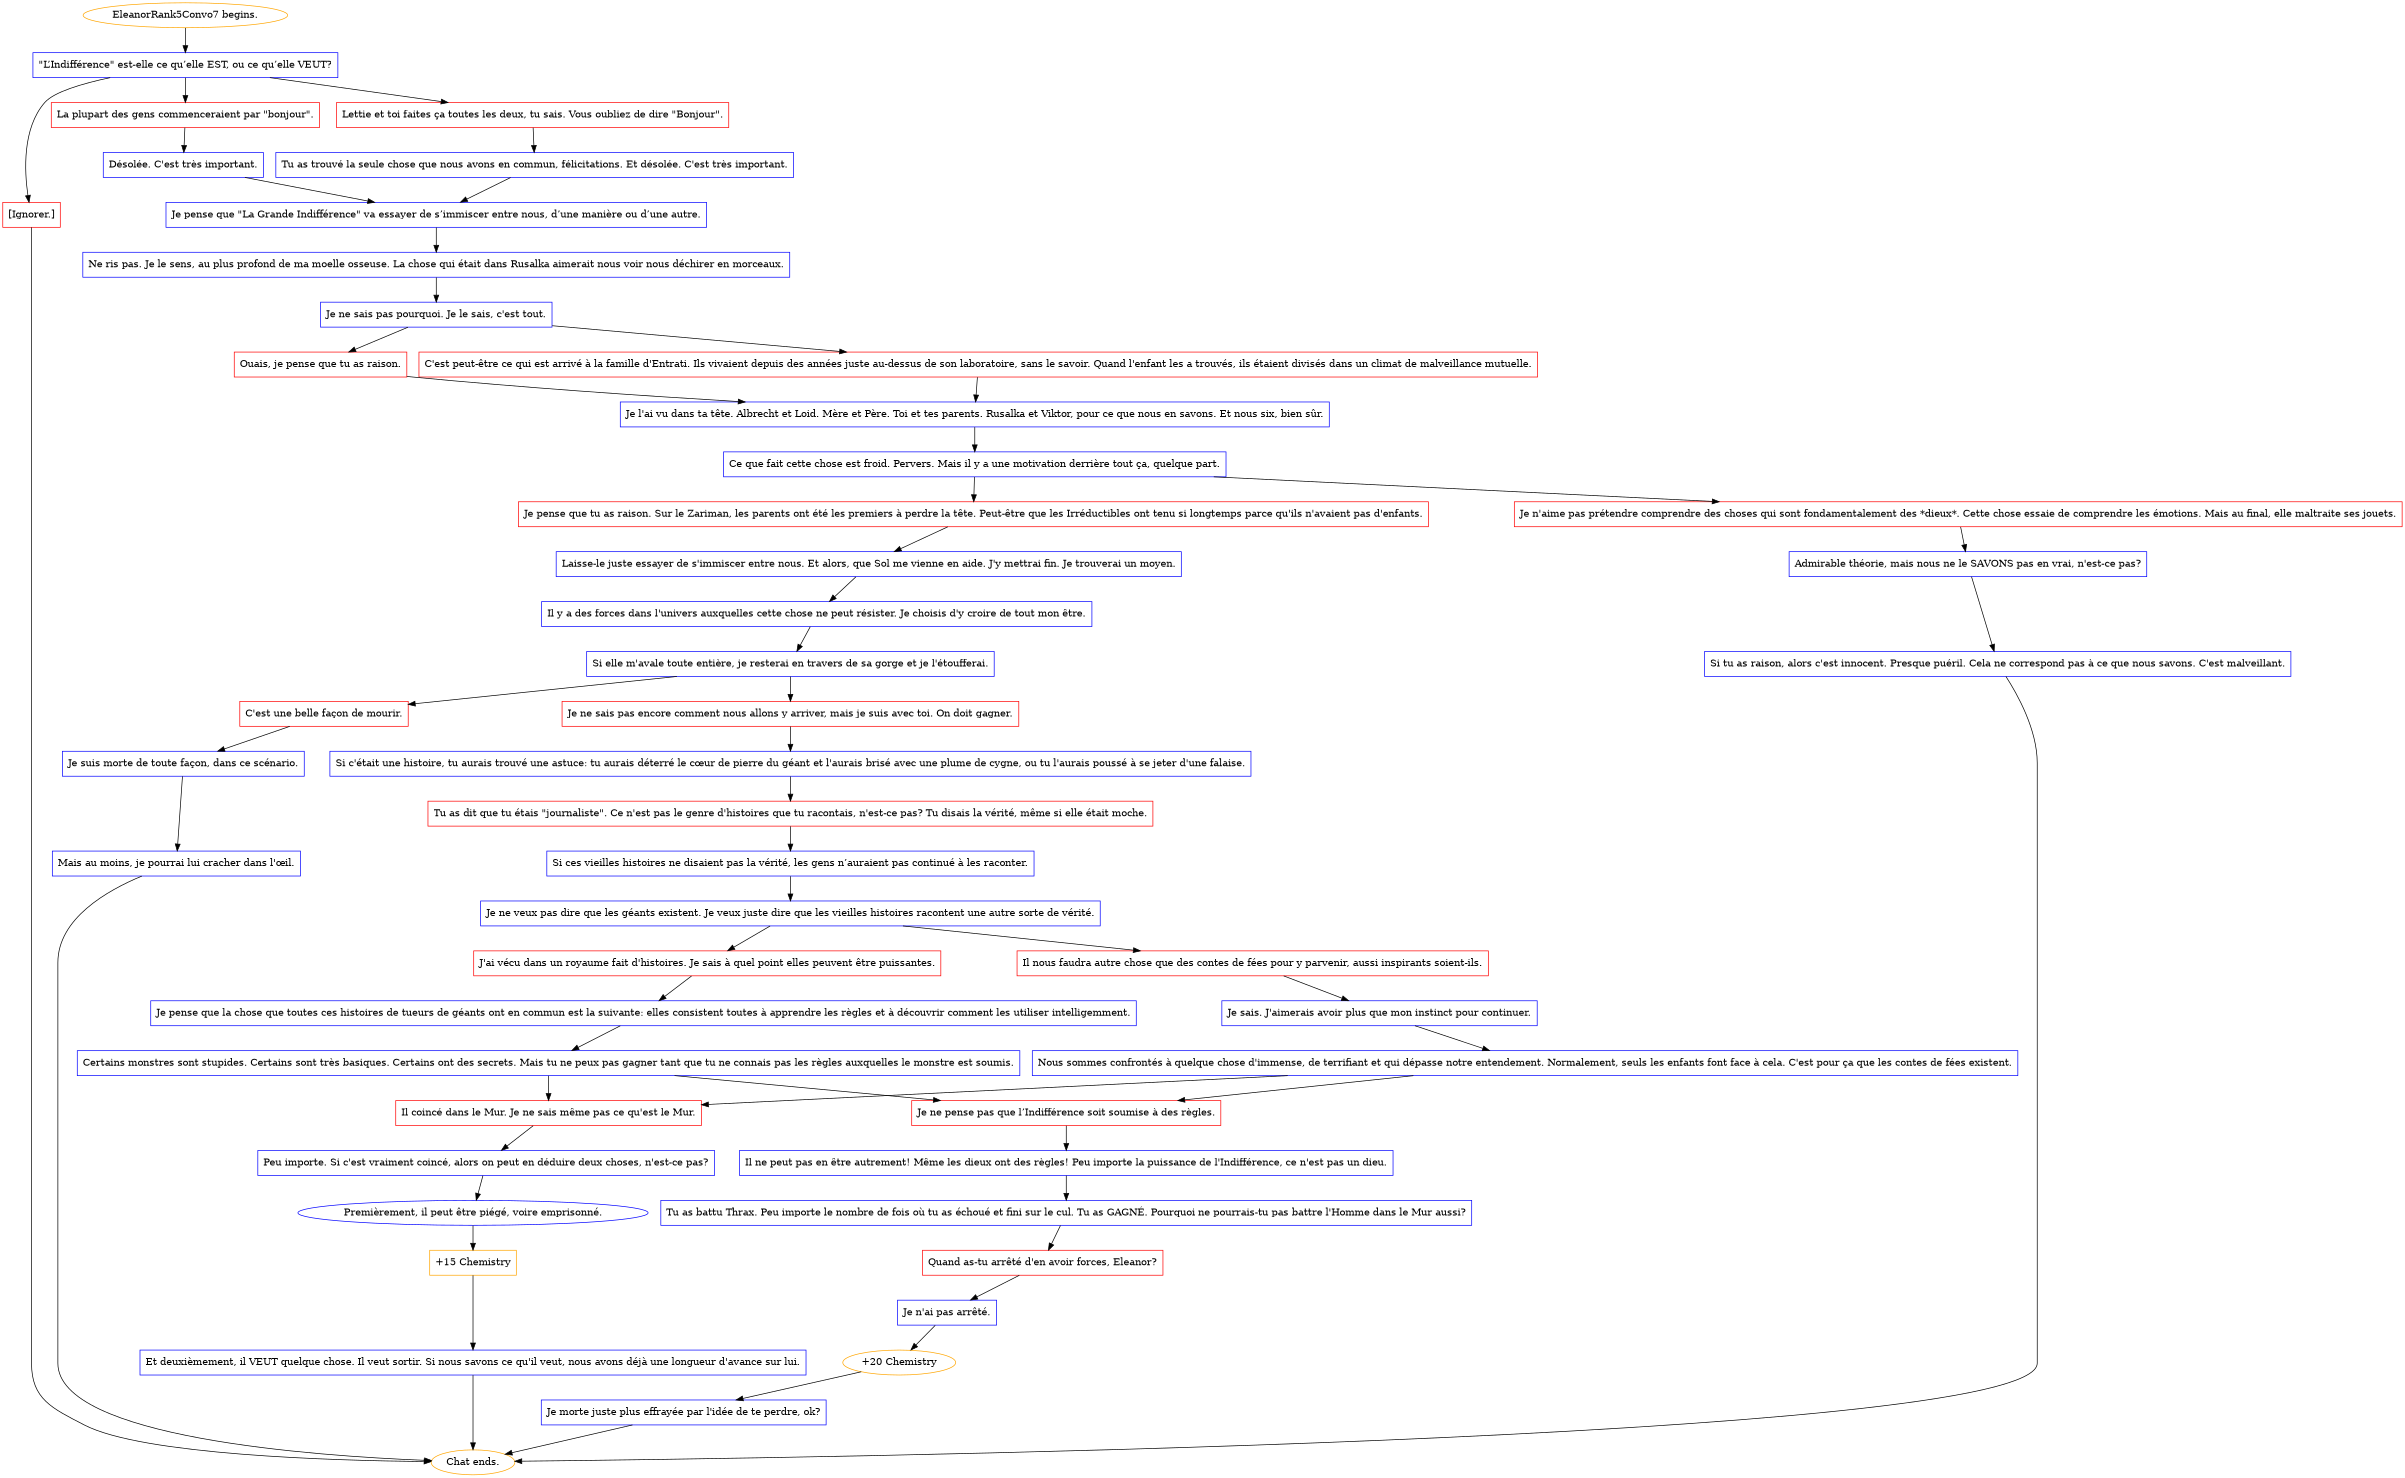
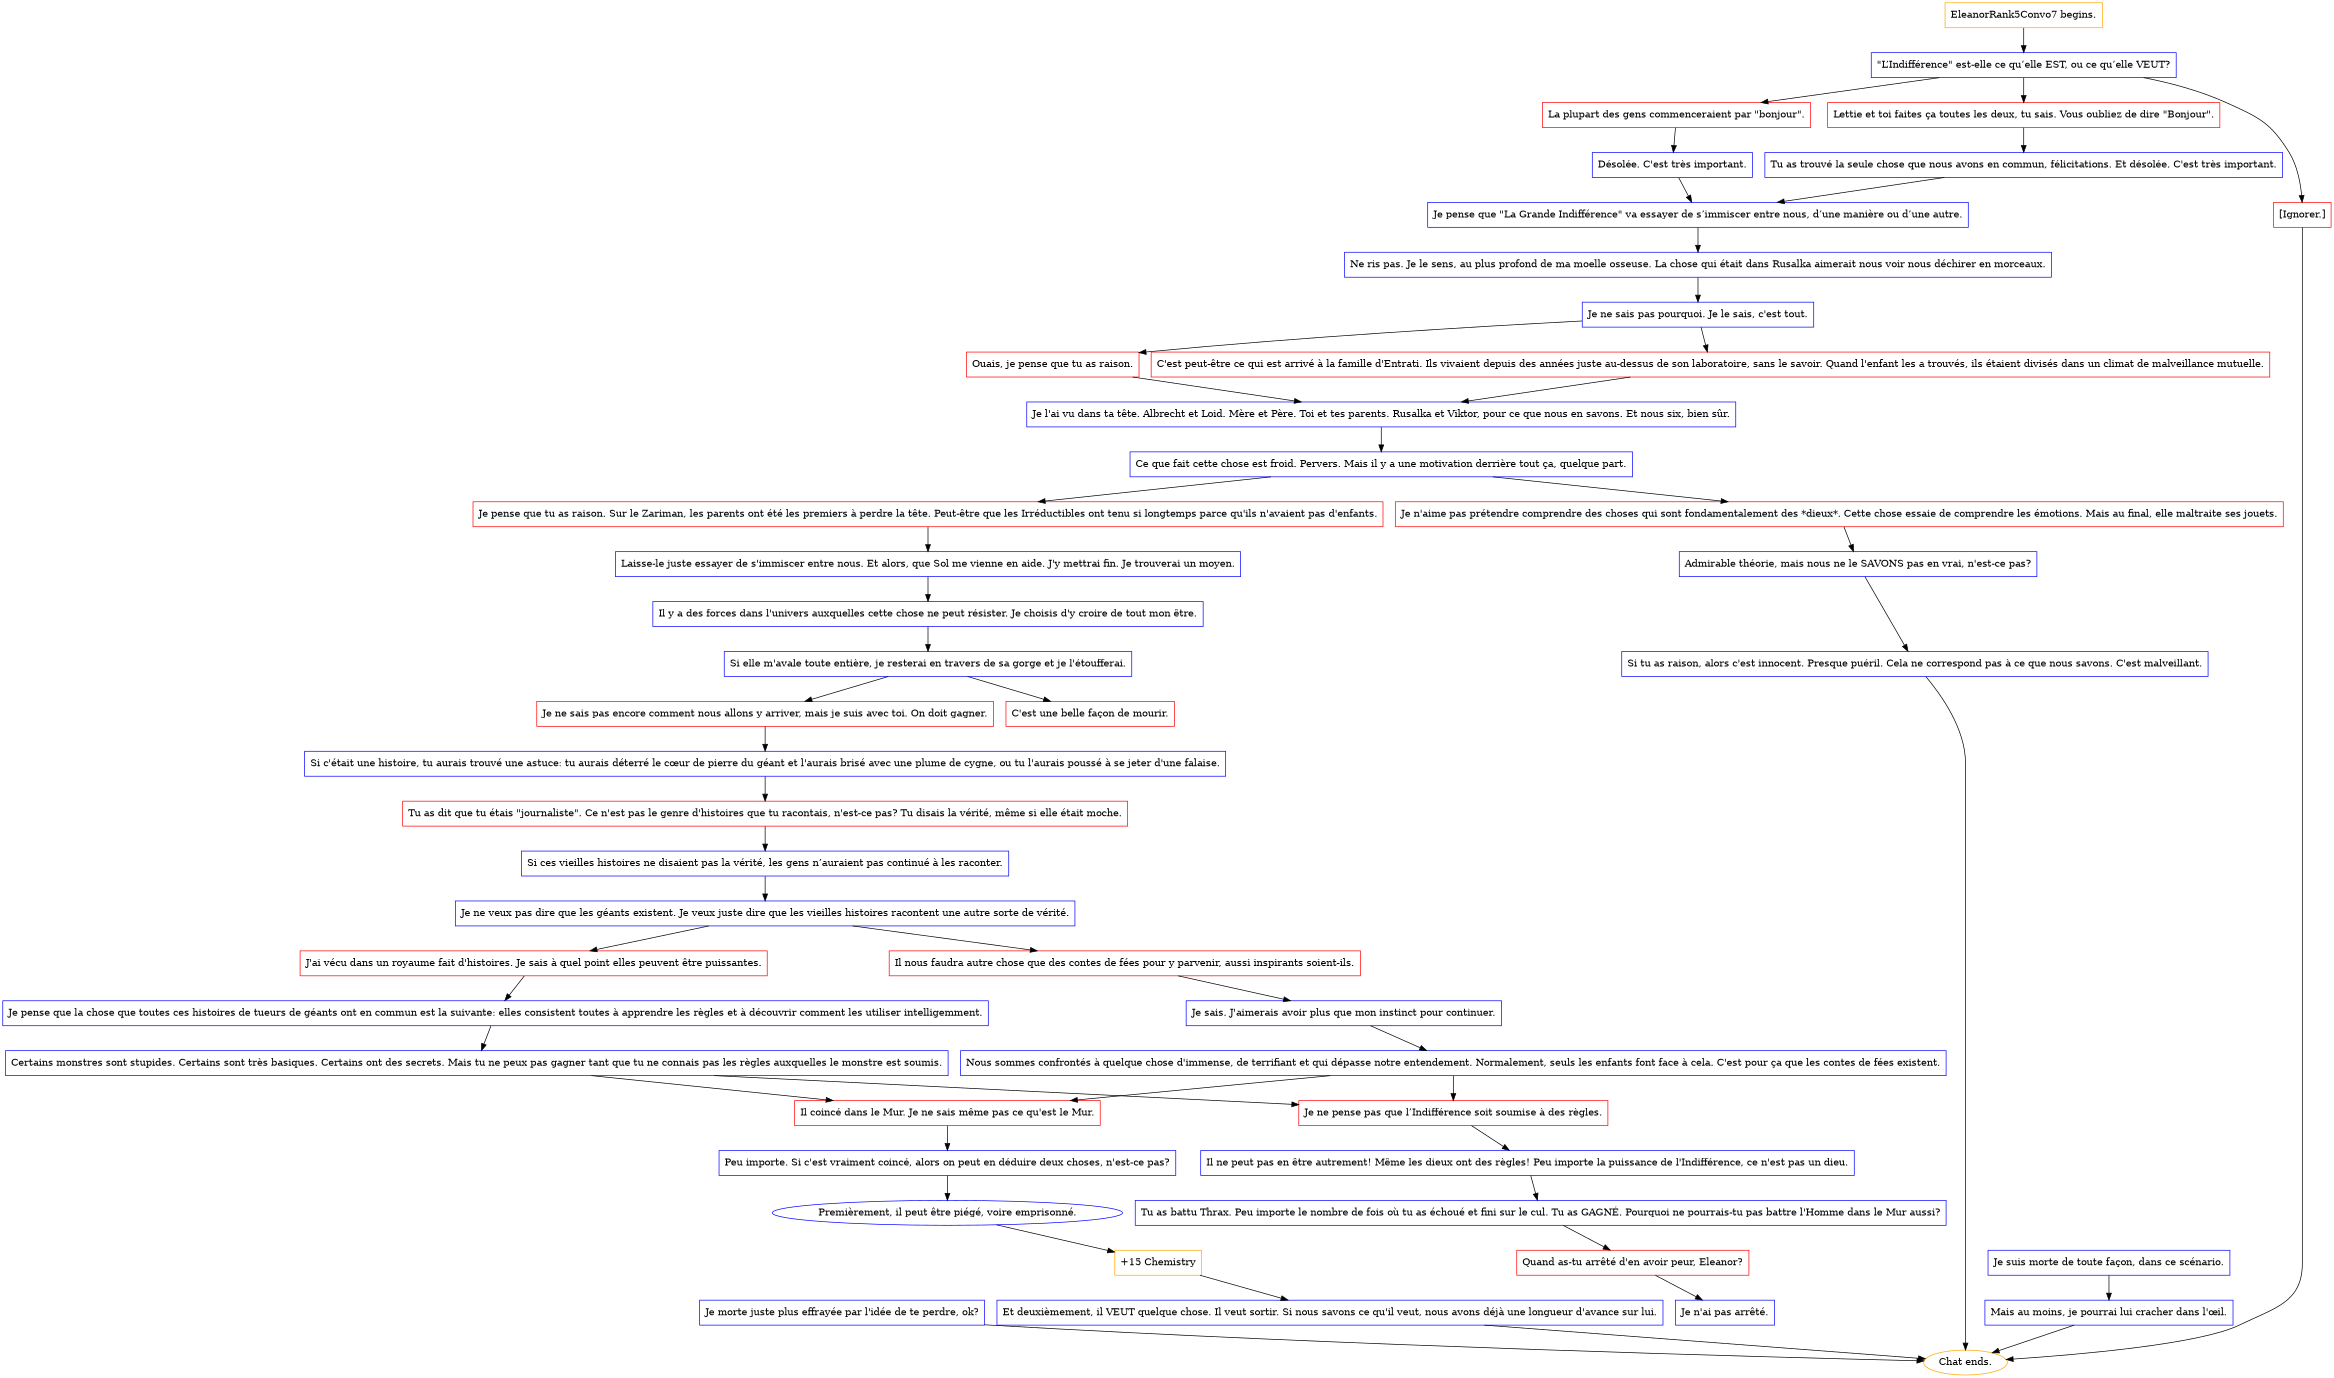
  digraph {
    node [color=blue shape=box]
-   "EleanorRank5Convo7 begins." [color=orange shape=""]
+   "EleanorRank5Convo7 begins." [color=orange]
    n2 [label="\"L’Indifférence\" est-elle ce qu’elle EST, ou ce qu’elle VEUT?"]
    n3 [color=red label="Lettie et toi faites ça toutes les deux, tu sais. Vous oubliez de dire \"Bonjour\"."]
    n4 [color=red label="La plupart des gens commenceraient par \"bonjour\"."]
    n5 [color=red label="[Ignorer.]"]
    n6 [label="Tu as trouvé la seule chose que nous avons en commun, félicitations. Et désolée. C'est très important."]
    n7 [label="Désolée. C'est très important."]
    "Chat ends." [color=orange shape=""]
    n9 [label="Je pense que \"La Grande Indifférence\" va essayer de s’immiscer entre nous, d’une manière ou d’une autre."]
    n10 [label="Ne ris pas. Je le sens, au plus profond de ma moelle osseuse. La chose qui était dans Rusalka aimerait nous voir nous déchirer en morceaux."]
    n11 [label="Je ne sais pas pourquoi. Je le sais, c'est tout."]
    n12 [color=red label="Ouais, je pense que tu as raison."]
    n13 [color=red label="C'est peut-être ce qui est arrivé à la famille d'Entrati. Ils vivaient depuis des années juste au-dessus de son laboratoire, sans le savoir. Quand l'enfant les a trouvés, ils étaient divisés dans un climat de malveillance mutuelle."]
    n14 [label="Je l'ai vu dans ta tête. Albrecht et Loid. Mère et Père. Toi et tes parents. Rusalka et Viktor, pour ce que nous en savons. Et nous six, bien sûr."]
    n15 [label="Ce que fait cette chose est froid. Pervers. Mais il y a une motivation derrière tout ça, quelque part."]
    n16 [color=red label="Je pense que tu as raison. Sur le Zariman, les parents ont été les premiers à perdre la tête. Peut-être que les Irréductibles ont tenu si longtemps parce qu'ils n'avaient pas d'enfants."]
    n17 [color=red label="Je n'aime pas prétendre comprendre des choses qui sont fondamentalement des *dieux*. Cette chose essaie de comprendre les émotions. Mais au final, elle maltraite ses jouets."]
    n18 [label="Laisse-le juste essayer de s'immiscer entre nous. Et alors, que Sol me vienne en aide. J'y mettrai fin. Je trouverai un moyen."]
    n19 [label="Admirable théorie, mais nous ne le SAVONS pas en vrai, n'est-ce pas?"]
    n20 [label="Il y a des forces dans l'univers auxquelles cette chose ne peut résister. Je choisis d'y croire de tout mon être."]
    n21 [label="Si tu as raison, alors c'est innocent. Presque puéril. Cela ne correspond pas à ce que nous savons. C'est malveillant."]
    n22 [label="Si elle m'avale toute entière, je resterai en travers de sa gorge et je l'étoufferai."]
    n23 [color=red label="C'est une belle façon de mourir."]
    n24 [color=red label="Je ne sais pas encore comment nous allons y arriver, mais je suis avec toi. On doit gagner."]
    n25 [label="Je suis morte de toute façon, dans ce scénario."]
    n26 [label="Si c'était une histoire, tu aurais trouvé une astuce: tu aurais déterré le cœur de pierre du géant et l'aurais brisé avec une plume de cygne, ou tu l'aurais poussé à se jeter d'une falaise."]
    n27 [label="Mais au moins, je pourrai lui cracher dans l'œil."]
    n28 [color=red label="Tu as dit que tu étais \"journaliste\". Ce n'est pas le genre d'histoires que tu racontais, n'est-ce pas? Tu disais la vérité, même si elle était moche."]
    n29 [label="Si ces vieilles histoires ne disaient pas la vérité, les gens n’auraient pas continué à les raconter."]
    n30 [label="Je ne veux pas dire que les géants existent. Je veux juste dire que les vieilles histoires racontent une autre sorte de vérité."]
    n31 [color=red label="Il nous faudra autre chose que des contes de fées pour y parvenir, aussi inspirants soient-ils."]
    n32 [color=red label="J'ai vécu dans un royaume fait d'histoires. Je sais à quel point elles peuvent être puissantes."]
    n33 [label="Je sais. J'aimerais avoir plus que mon instinct pour continuer."]
    n34 [label="Je pense que la chose que toutes ces histoires de tueurs de géants ont en commun est la suivante: elles consistent toutes à apprendre les règles et à découvrir comment les utiliser intelligemment."]
    n35 [label="Nous sommes confrontés à quelque chose d'immense, de terrifiant et qui dépasse notre entendement. Normalement, seuls les enfants font face à cela. C'est pour ça que les contes de fées existent."]
    n36 [label="Certains monstres sont stupides. Certains sont très basiques. Certains ont des secrets. Mais tu ne peux pas gagner tant que tu ne connais pas les règles auxquelles le monstre est soumis."]
    n37 [color=red label="Il coincé dans le Mur. Je ne sais même pas ce qu'est le Mur."]
    n38 [color=red label="Je ne pense pas que l’Indifférence soit soumise à des règles."]
    n39 [label="Peu importe. Si c'est vraiment coincé, alors on peut en déduire deux choses, n'est-ce pas?"]
    n40 [label="Il ne peut pas en être autrement! Même les dieux ont des règles! Peu importe la puissance de l'Indifférence, ce n'est pas un dieu."]
    n41 [label="Premièrement, il peut être piégé, voire emprisonné." shape=ellipse]
    n42 [label="Tu as battu Thrax. Peu importe le nombre de fois où tu as échoué et fini sur le cul. Tu as GAGNÉ. Pourquoi ne pourrais-tu pas battre l'Homme dans le Mur aussi?"]
    n43 [color=orange label="+15 Chemistry"]
-   n44 [color=red label="Quand as-tu arrêté d'en avoir forces, Eleanor?"]
+   n44 [color=red label="Quand as-tu arrêté d'en avoir peur, Eleanor?"]
    n45 [label="Et deuxièmement, il VEUT quelque chose. Il veut sortir. Si nous savons ce qu'il veut, nous avons déjà une longueur d'avance sur lui."]
    n46 [label="Je n'ai pas arrêté."]
-   n47 [color=orange label="+20 Chemistry" shape=""]
    n48 [label="Je morte juste plus effrayée par l'idée de te perdre, ok?"]
    "EleanorRank5Convo7 begins." -> n2
    n2 -> n3
    n2 -> n4
    n2 -> n5
    n3 -> n6
    n4 -> n7
    n5 -> "Chat ends."
    n6 -> n9
    n7 -> n9
    n9 -> n10
    n10 -> n11
    n11 -> n12
    n11 -> n13
    n12 -> n14
    n13 -> n14
    n14 -> n15
    n15 -> n16
    n15 -> n17
    n16 -> n18
    n17 -> n19
    n18 -> n20
    n19 -> n21
    n20 -> n22
    n21 -> "Chat ends."
    n22 -> n23
    n22 -> n24
-   n23 -> n25
    n24 -> n26
    n25 -> n27
    n26 -> n28
    n27 -> "Chat ends."
    n28 -> n29
    n29 -> n30
    n30 -> n31
    n30 -> n32
    n31 -> n33
    n32 -> n34
    n33 -> n35
    n34 -> n36
    n35 -> n37
    n35 -> n38
    n36 -> n37
    n36 -> n38
    n37 -> n39
    n38 -> n40
    n39 -> n41
    n40 -> n42
    n41 -> n43
    n42 -> n44
    n43 -> n45
    n44 -> n46
    n45 -> "Chat ends."
-   n46 -> n47
-   n47 -> n48
    n48 -> "Chat ends."
  }
